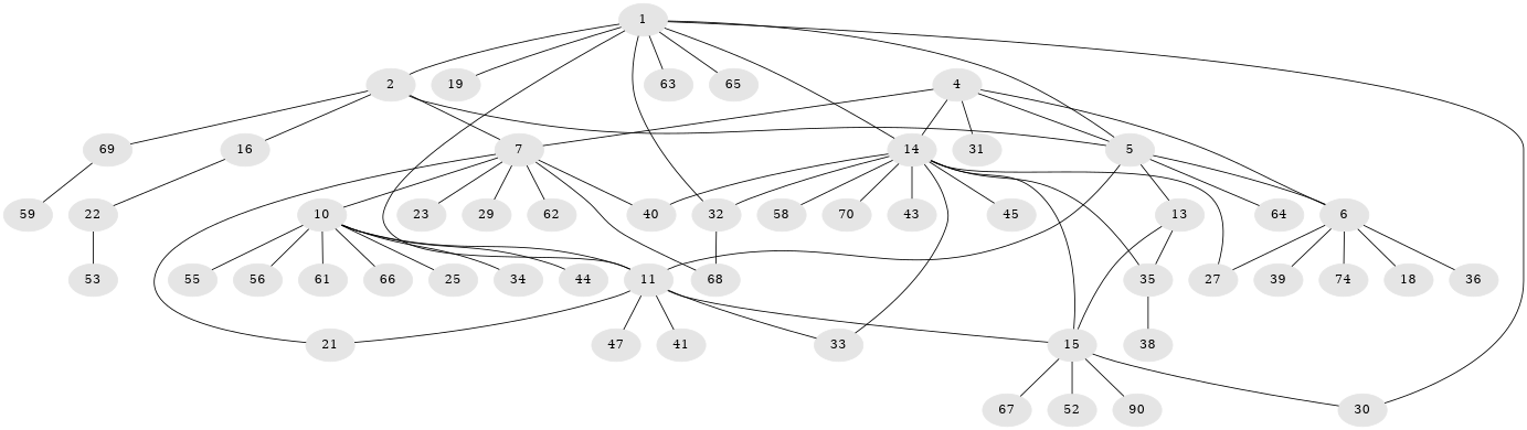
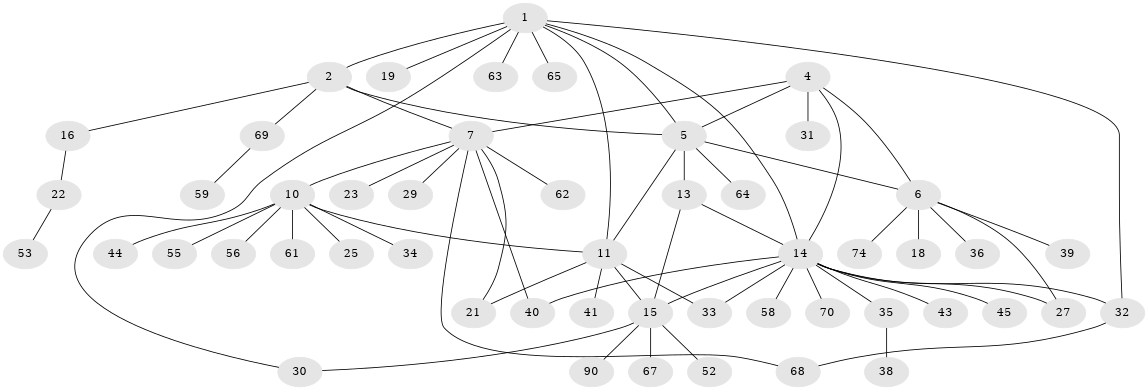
  graph {
    node [color=gray90 style=filled]
    1 [super="+3"]
    2 [super="+17"]
    5 [super="+49"]
    11 [super="+12"]
    14 [super="+20"]
    19 [super="+50"]
    30
    32 [super="+37"]
    63
    65
    7 [super="+8"]
    16 [super="+24"]
    69
    6 [super="+48"]
    13 [super="+57"]
    64
    21 [super="+73"]
    15 [super="+28"]
    33
    41
-   47
    27
    40
    35 [super="+51"]
    43
    45
    58 [super="+72"]
    70
    68
    10 [super="+54"]
    23
    29
    62
    22 [super="+42"]
    59
    4 [super="+9"]
    31
    18
    36
    39 [super="+71"]
    74
    25
    34
    44
    55
    56
    61
-   66
    52
    n50 [label=90]
    67
    38
    53
    1 -- 2 [weight=2]
    1 -- 5
    1 -- 11
    1 -- 14
    1 -- 19
    1 -- 30
    1 -- 32
    1 -- 63
    1 -- 65
    2 -- 5
    2 -- 7
    2 -- 16
    2 -- 69
    5 -- 11
    5 -- 6
    5 -- 13
    5 -- 64
    11 -- 21
    11 -- 15
    11 -- 33
    11 -- 41
-   11 -- 47
    14 -- 32
    14 -- 15
    14 -- 33
    14 -- 27
    14 -- 40
    14 -- 35
    14 -- 43
    14 -- 45
    14 -- 58
    14 -- 70
    32 -- 68
    7 -- 21
    7 -- 40
    7 -- 68
    7 -- 10
    7 -- 23
    7 -- 29
    7 -- 62
    16 -- 22
    69 -- 59
    6 -- 27
    6 -- 18
    6 -- 36
    6 -- 39
    6 -- 74
-   13 -- 35
+   13 -- 14
    13 -- 15
    15 -- 30
    15 -- 52
    15 -- n50
    15 -- 67
    35 -- 38
    10 -- 11 [weight=2]
    10 -- 25
    10 -- 34
    10 -- 44
    10 -- 55
    10 -- 56
    10 -- 61
-   10 -- 66
    22 -- 53
    4 -- 5
    4 -- 14
    4 -- 7 [weight=2]
    4 -- 6
    4 -- 31
  }
